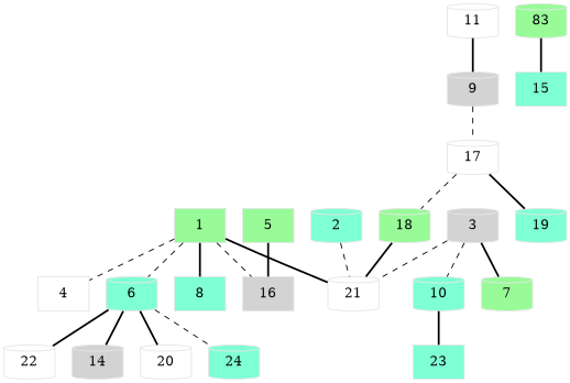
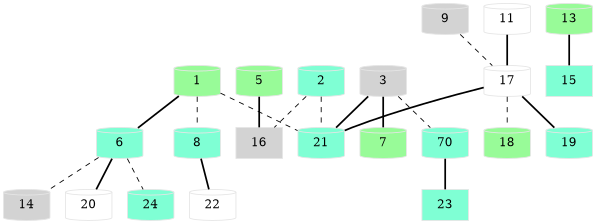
  graph {
    node [color=gray90 fillcolor=aquamarine shape=cylinder style=filled]
    edge [style=bold weight=1.0]
-   1 [fillcolor=palegreen shape=box]
-   4 [fillcolor=white shape=box]
+   1 [fillcolor=palegreen]
    6
-   8 [shape=box]
+   8
    16 [fillcolor=lightgrey shape=box]
-   21 [fillcolor=white]
+   21
    14 [fillcolor=lightgrey]
    20 [fillcolor=white]
    24
    22 [fillcolor=white]
-   13 [fillcolor=palegreen label=83]
+   13 [fillcolor=palegreen]
    15 [shape=box]
    2
    3 [fillcolor=lightgrey]
    7 [fillcolor=palegreen]
-   10
+   10 [label=70]
    23 [shape=box]
-   5 [fillcolor=palegreen shape=box]
+   5 [fillcolor=palegreen]
    9 [fillcolor=lightgrey]
    17 [fillcolor=white]
    18 [fillcolor=palegreen]
    19
    11 [fillcolor=white]
-   1 -- 4 [style=dashed]
-   1 -- 6 [style=dashed]
-   1 -- 8
-   1 -- 16 [style=dashed]
-   1 -- 21
-   6 -- 14
+   1 -- 6
+   1 -- 8 [style=dashed]
+   2 -- 16 [style=dashed]
+   1 -- 21 [style=dashed]
+   6 -- 14 [style=dashed]
    6 -- 20
    6 -- 24 [style=dashed]
-   6 -- 22
+   8 -- 22
    13 -- 15
    2 -- 21 [style=dashed]
-   3 -- 21 [style=dashed]
+   3 -- 21
    3 -- 7
    3 -- 10 [style=dashed]
    10 -- 23
    5 -- 16
    9 -- 17 [style=dashed]
    17 -- 18 [style=dashed]
    17 -- 19
-   18 -- 21
-   11 -- 9
+   17 -- 21
+   11 -- 17
  }
